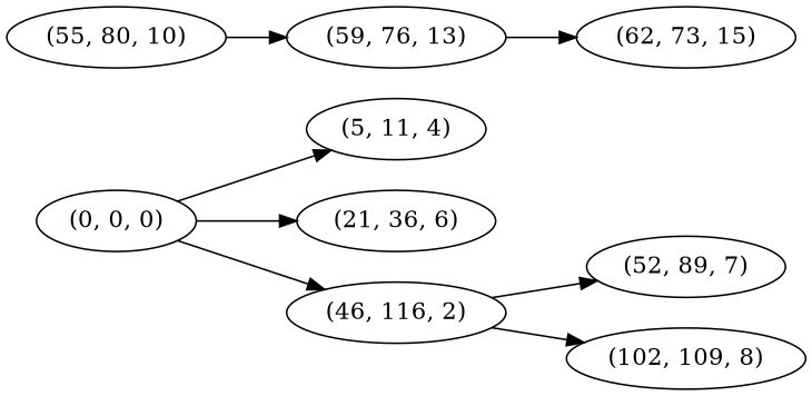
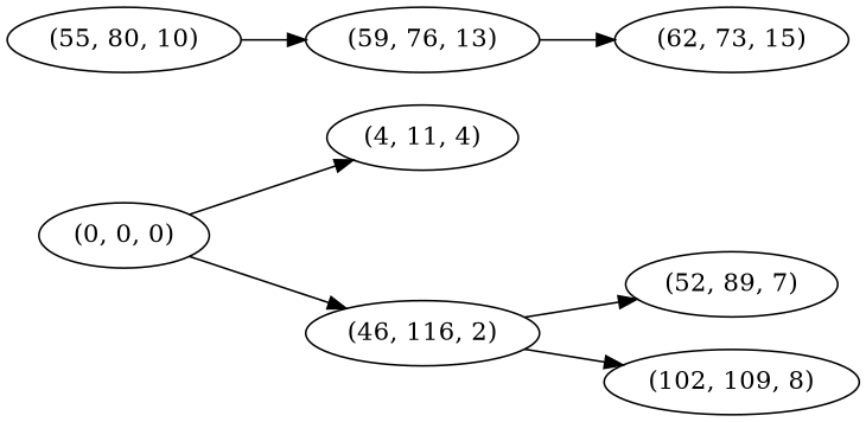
  digraph {
    rankdir=LR
    "(0, 0, 0)"
-   "(5, 11, 4)"
-   "(21, 36, 6)"
+   "(5, 11, 4)" [label="(4, 11, 4)"]
    "(46, 116, 2)"
    "(52, 89, 7)"
    n6 [label="(102, 109, 8)"]
    "(55, 80, 10)"
    "(59, 76, 13)"
    "(62, 73, 15)"
    "(0, 0, 0)" -> "(5, 11, 4)"
-   "(0, 0, 0)" -> "(21, 36, 6)"
    "(0, 0, 0)" -> "(46, 116, 2)"
    "(46, 116, 2)" -> "(52, 89, 7)"
    "(46, 116, 2)" -> n6
    "(55, 80, 10)" -> "(59, 76, 13)"
    "(59, 76, 13)" -> "(62, 73, 15)"
  }
